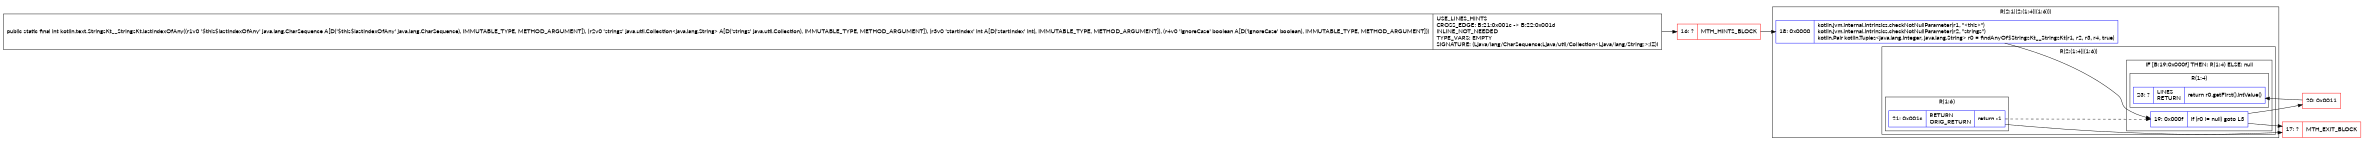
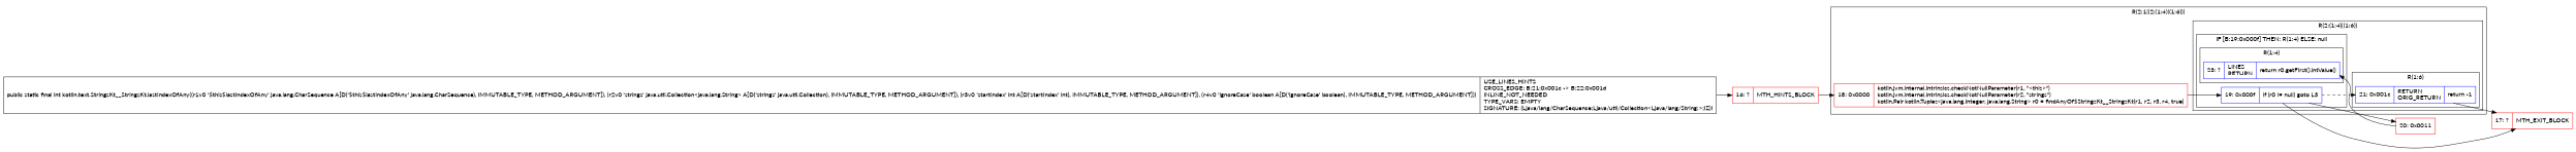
  digraph {
    fontname=Lato
    rankdir=LR
    node [color=blue fontname=Lato shape=record]
    edge [fontname=Lato]
    n1 [label="{23\:\ ?|LINES\lRETURN\l|return r0.getFirst().intValue()\l}"]
    n2 [label="{19\:\ 0x000f|if (r0 != null) goto L3\l}"]
    n3 [label="{21\:\ 0x001c|RETURN\lORIG_RETURN\l|return \-1\l}"]
-   n4 [label="{18\:\ 0x0000|kotlin.jvm.internal.Intrinsics.checkNotNullParameter(r1, \"\<this\>\")\lkotlin.jvm.internal.Intrinsics.checkNotNullParameter(r2, \"strings\")\lkotlin.Pair kotlin.Tuples\<java.lang.Integer, java.lang.String\> r0 = findAnyOf$StringsKt__StringsKt(r1, r2, r3, r4, true)\l}"]
+   n4 [color=red label="{18\:\ 0x0000|kotlin.jvm.internal.Intrinsics.checkNotNullParameter(r1, \"\<this\>\")\lkotlin.jvm.internal.Intrinsics.checkNotNullParameter(r2, \"strings\")\lkotlin.Pair kotlin.Tuples\<java.lang.Integer, java.lang.String\> r0 = findAnyOf$StringsKt__StringsKt(r1, r2, r3, r4, true)\l}"]
    n5 [color=red label="{20\:\ 0x0011}"]
    n6 [color=red label="{17\:\ ?|MTH_EXIT_BLOCK\l}"]
    n7 [color=red label="{16\:\ ?|MTH_HINTS_BLOCK\l}"]
    n8 [label="{public static final int kotlin.text.StringsKt__StringsKt.lastIndexOfAny((r1v0 '$this$lastIndexOfAny' java.lang.CharSequence A[D('$this$lastIndexOfAny' java.lang.CharSequence), IMMUTABLE_TYPE, METHOD_ARGUMENT]), (r2v0 'strings' java.util.Collection\<java.lang.String\> A[D('strings' java.util.Collection), IMMUTABLE_TYPE, METHOD_ARGUMENT]), (r3v0 'startIndex' int A[D('startIndex' int), IMMUTABLE_TYPE, METHOD_ARGUMENT]), (r4v0 'ignoreCase' boolean A[D('ignoreCase' boolean), IMMUTABLE_TYPE, METHOD_ARGUMENT]))  | USE_LINES_HINTS\lCROSS_EDGE: B:21:0x001c \-\> B:22:0x001d\lINLINE_NOT_NEEDED\lTYPE_VARS: EMPTY\lSIGNATURE: (Ljava\/lang\/CharSequence;Ljava\/util\/Collection\<Ljava\/lang\/String;\>;IZ)I\l}" color=""]
    subgraph cluster_1 {
      label="R(2:1|(2:(1:4)|(1:6)))"
      n4
      subgraph cluster_2 {
        label="R(2:(1:4)|(1:6))"
        subgraph cluster_3 {
          label="IF [B:19:0x000f] THEN: R(1:4) ELSE: null"
          n2
          subgraph cluster_4 {
            label="R(1:4)"
            n1
          }
        }
        subgraph cluster_5 {
          label="R(1:6)"
          n3
        }
      }
    }
-   n3 -> n2 [style=dashed]
+   n2 -> n3 [style=dashed]
    n2 -> n5
    n2 -> n6
    n3 -> n6
    n4 -> n2
    n5 -> n1
    n7 -> n4
    n8 -> n7
  }
